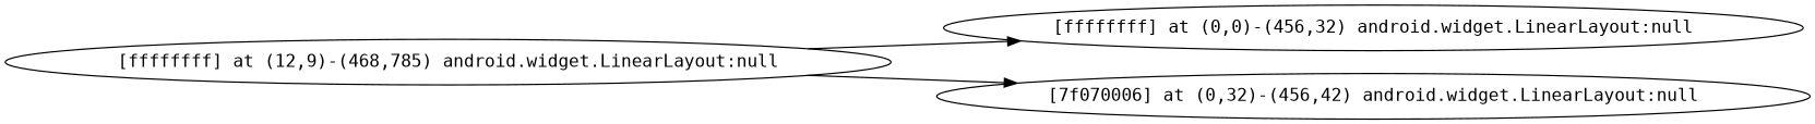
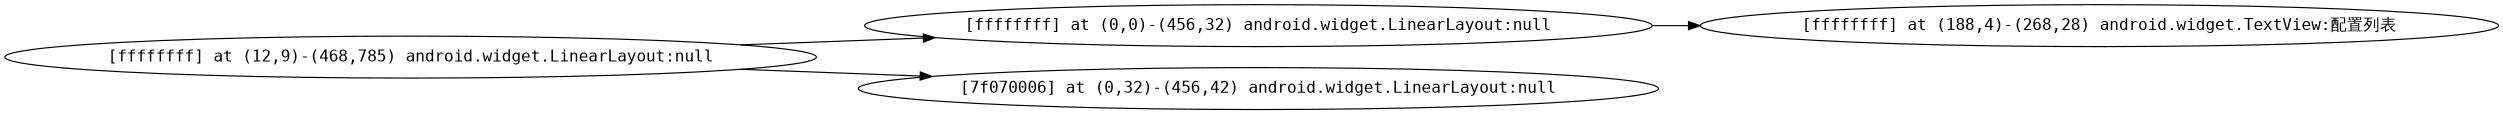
  strict digraph {
    rankdir=LR
    fontname="DejaVu Sans Mono"
    node [fontname="DejaVu Sans Mono"]
    edge [fontname="DejaVu Sans Mono"]
    n1 [label="[ffffffff] at (12,9)-(468,785) android.widget.LinearLayout:null"]
    n2 [label="[ffffffff] at (0,0)-(456,32) android.widget.LinearLayout:null"]
    n3 [label="[7f070006] at (0,32)-(456,42) android.widget.LinearLayout:null"]
+   n4 [label="[ffffffff] at (188,4)-(268,28) android.widget.TextView:配置列表"]
    n1 -> n2
    n1 -> n3
+   n2 -> n4
  }
